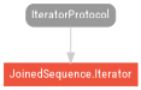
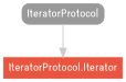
  strict digraph {
    fontname="Roboto Condensed"
    node [fontcolor=white fontname="Roboto Condensed" fontsize=12 margin="0.07,0.05" shape=box]
-   "JoinedSequence.Iterator" [color="#ee543d" fillcolor="#ee543d" height=0.3 style=filled]
+   "JoinedSequence.Iterator" [color="#ee543d" fillcolor="#ee543d" height=0.3 style=filled label="IteratorProtocol.Iterator"]
    IteratorProtocol [color="#999999" fillcolor="#999999" height=0.3 style="filled,rounded"]
    subgraph sub_1 {
      rank=max
      "JoinedSequence.Iterator"
    }
    IteratorProtocol -> "JoinedSequence.Iterator" [color="#cccccc" fontname="Roboto Condensed"]
  }
